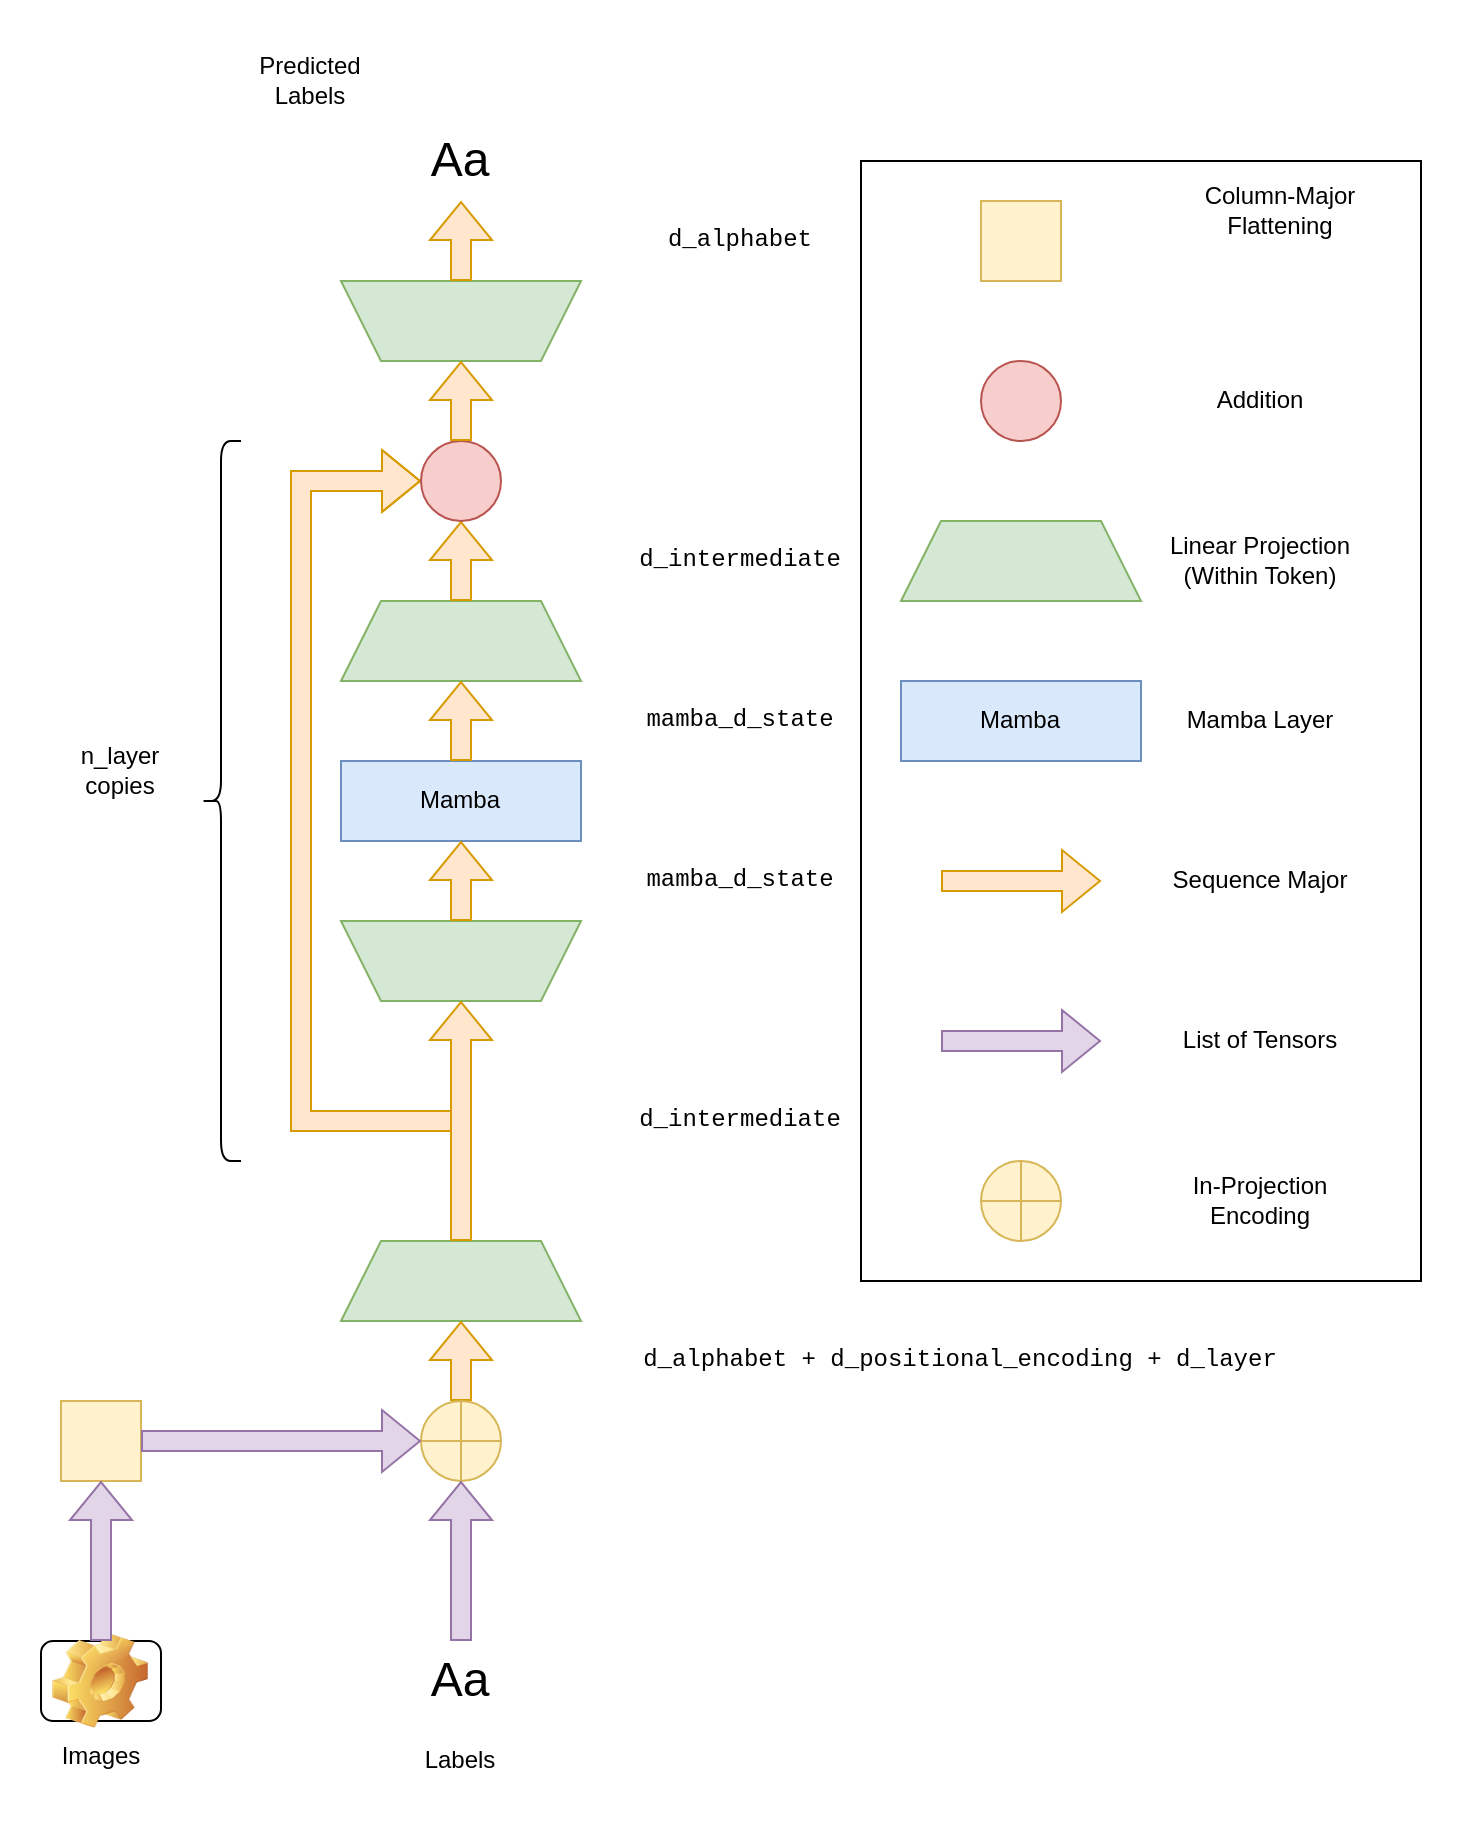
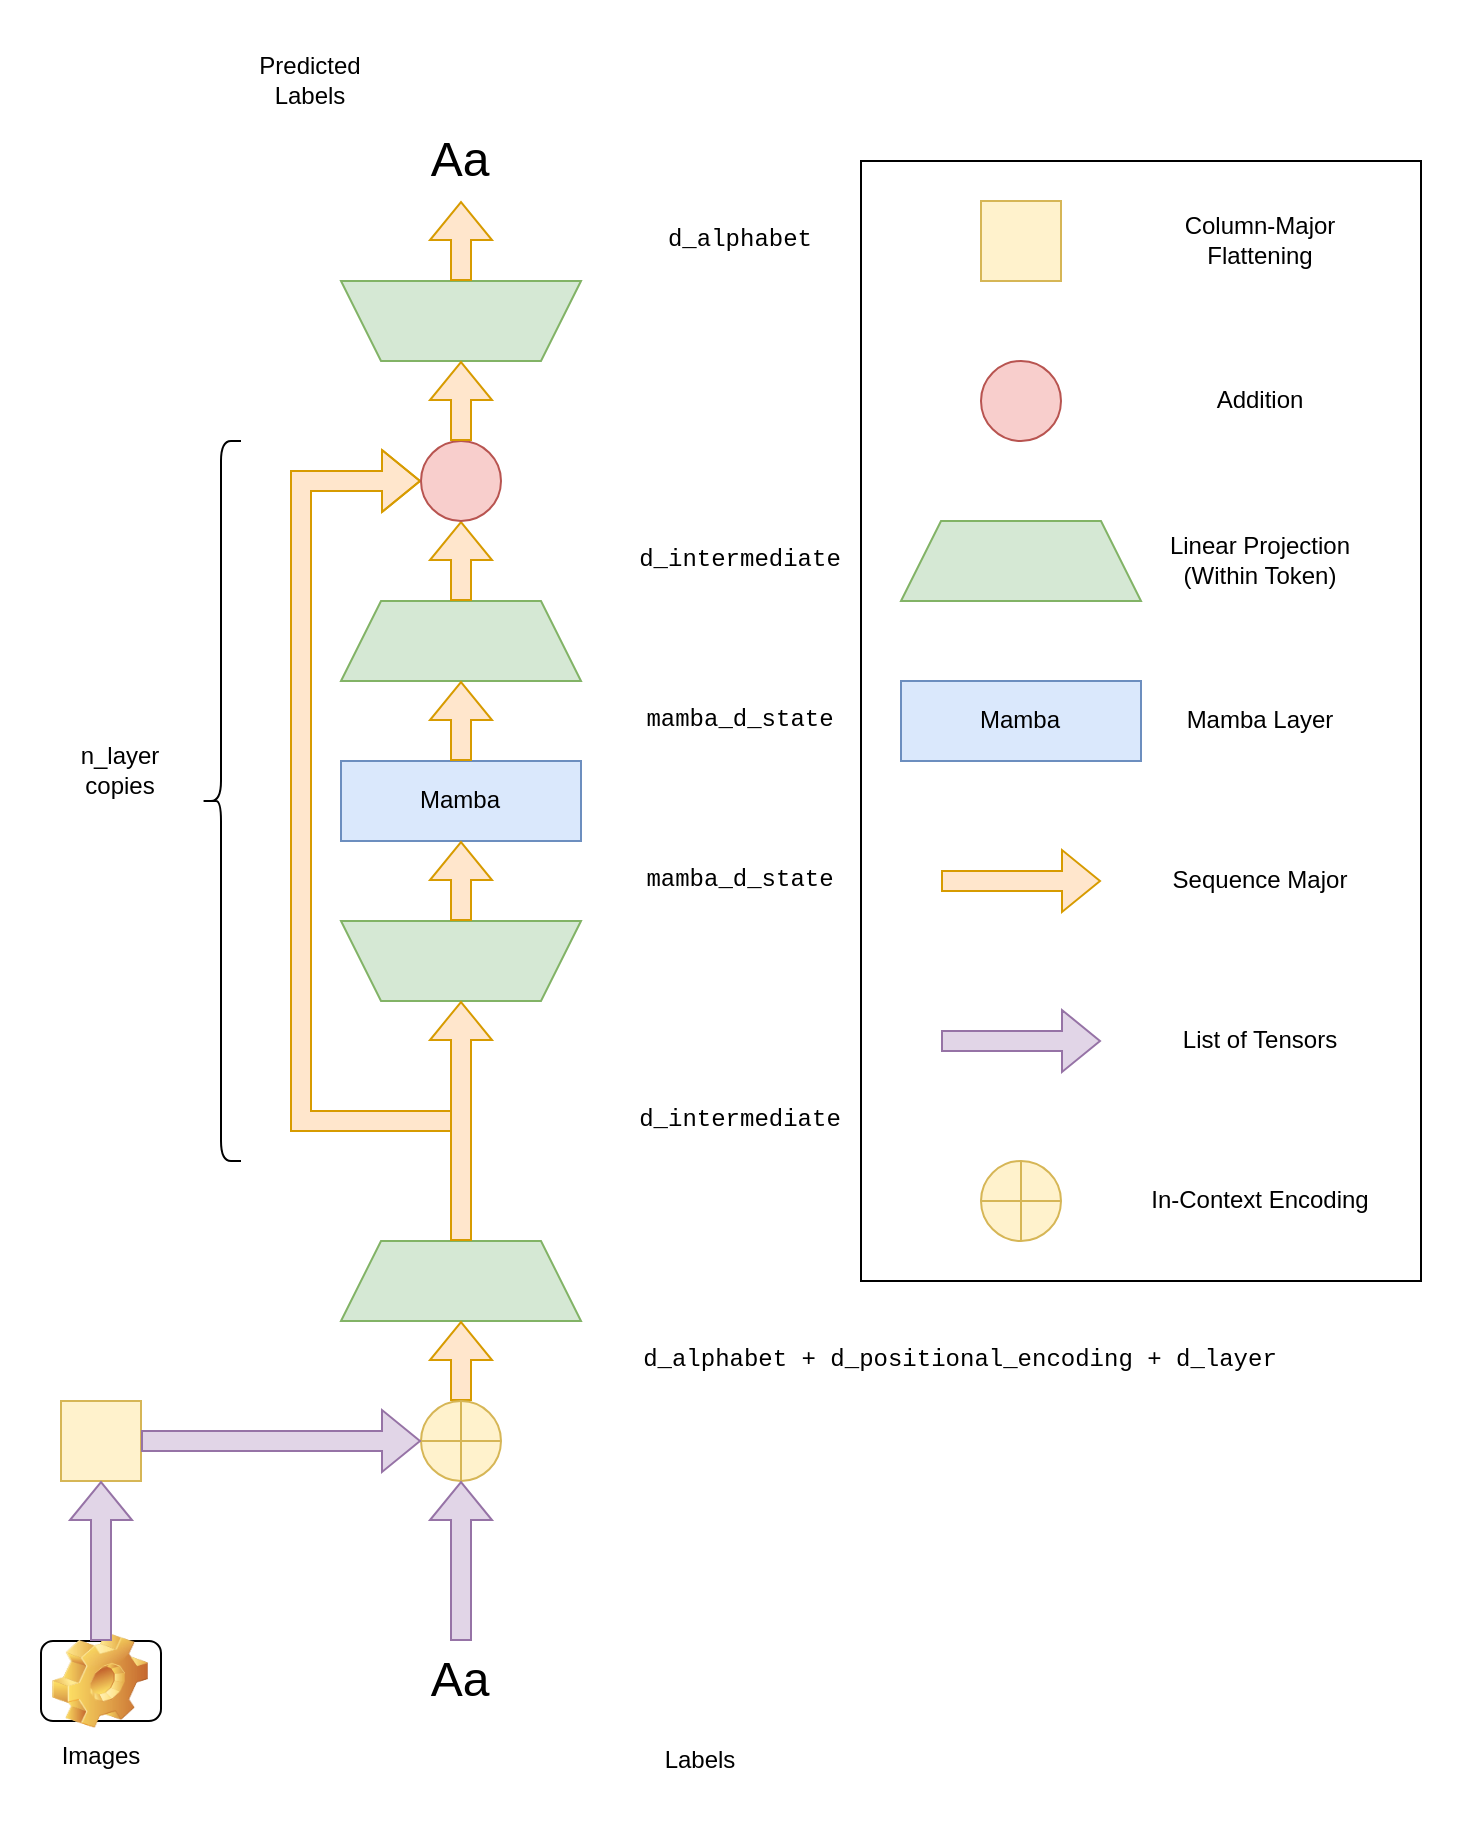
  <mxCell id="0" />
  <mxCell id="1" parent="0" />
  <mxCell id="2" value="" style="rounded=0;whiteSpace=wrap;html=1;fillColor=none;movable=0;resizable=0;rotatable=0;deletable=0;editable=0;locked=1;connectable=0;" vertex="1" parent="1"><mxGeometry x="430" y="80" width="280" height="560" as="geometry" /></mxCell>
  <mxCell id="3" value="" style="edgeStyle=elbowEdgeStyle;orthogonalLoop=1;jettySize=auto;html=1;rounded=0;shape=flexArrow;fillColor=#ffe6cc;strokeColor=#d79b00;" edge="1" parent="1" target="29"><mxGeometry width="80" relative="1" as="geometry"><mxPoint x="230" y="560" as="sourcePoint" /><mxPoint x="-150" y="420" as="targetPoint" /><Array as="points"><mxPoint x="150" y="400" /></Array></mxGeometry></mxCell>
  <mxCell id="4" value="" style="shape=trapezoid;perimeter=trapezoidPerimeter;whiteSpace=wrap;html=1;fixedSize=1;fillColor=#d5e8d4;strokeColor=#82b366;" vertex="1" parent="1"><mxGeometry x="170" y="300" width="120" height="40" as="geometry" /></mxCell>
  <mxCell id="5" value="" style="shape=trapezoid;perimeter=trapezoidPerimeter;whiteSpace=wrap;html=1;fixedSize=1;rotation=-180;fillColor=#d5e8d4;strokeColor=#82b366;" vertex="1" parent="1"><mxGeometry x="170" y="460" width="120" height="40" as="geometry" /></mxCell>
  <mxCell id="6" value="Mamba" style="whiteSpace=wrap;html=1;fillColor=#dae8fc;strokeColor=#6c8ebf;" vertex="1" parent="1"><mxGeometry x="170" y="380" width="120" height="40" as="geometry" /></mxCell>
  <mxCell id="7" value="" style="shape=trapezoid;perimeter=trapezoidPerimeter;whiteSpace=wrap;html=1;fixedSize=1;fillColor=#d5e8d4;strokeColor=#82b366;" vertex="1" parent="1"><mxGeometry x="170" y="620" width="120" height="40" as="geometry" /></mxCell>
  <mxCell id="8" value="" style="shape=flexArrow;endArrow=classic;html=1;rounded=0;fillColor=#ffe6cc;strokeColor=#d79b00;" edge="1" parent="1" source="5" target="6"><mxGeometry width="50" height="50" relative="1" as="geometry"><mxPoint x="470" y="440" as="sourcePoint" /><mxPoint x="470" y="400" as="targetPoint" /></mxGeometry></mxCell>
  <mxCell id="9" value="" style="shape=flexArrow;endArrow=classic;html=1;rounded=0;fillColor=#ffe6cc;strokeColor=#d79b00;" edge="1" parent="1" source="6" target="4"><mxGeometry width="50" height="50" relative="1" as="geometry"><mxPoint x="510" y="350" as="sourcePoint" /><mxPoint x="510" y="310" as="targetPoint" /></mxGeometry></mxCell>
  <mxCell id="10" value="" style="shape=trapezoid;perimeter=trapezoidPerimeter;whiteSpace=wrap;html=1;fixedSize=1;rotation=-180;fillColor=#d5e8d4;strokeColor=#82b366;" vertex="1" parent="1"><mxGeometry x="170" y="140" width="120" height="40" as="geometry" /></mxCell>
  <mxCell id="11" value="d_intermediate" style="text;strokeColor=none;align=center;fillColor=none;html=1;verticalAlign=middle;whiteSpace=wrap;rounded=0;fontFamily=Courier New;" vertex="1" parent="1"><mxGeometry x="340" y="260" width="60" height="40" as="geometry" /></mxCell>
  <mxCell id="12" value="d_intermediate" style="text;strokeColor=none;align=center;fillColor=none;html=1;verticalAlign=middle;whiteSpace=wrap;rounded=0;fontFamily=Courier New;" vertex="1" parent="1"><mxGeometry x="340" y="540" width="60" height="40" as="geometry" /></mxCell>
  <mxCell id="13" value="" style="edgeStyle=none;orthogonalLoop=1;jettySize=auto;html=1;rounded=0;shape=flexArrow;fillColor=#ffe6cc;strokeColor=#d79b00;" edge="1" parent="1" target="7"><mxGeometry width="80" relative="1" as="geometry"><mxPoint x="230" y="700" as="sourcePoint" /><mxPoint x="300" y="700" as="targetPoint" /><Array as="points" /></mxGeometry></mxCell>
  <mxCell id="14" value="" style="edgeStyle=none;orthogonalLoop=1;jettySize=auto;html=1;rounded=0;shape=flexArrow;fillColor=#ffe6cc;strokeColor=#d79b00;" edge="1" parent="1" source="10"><mxGeometry width="80" relative="1" as="geometry"><mxPoint x="500" y="540" as="sourcePoint" /><mxPoint x="230" y="100" as="targetPoint" /><Array as="points" /></mxGeometry></mxCell>
  <mxCell id="15" value="mamba_d_state" style="text;strokeColor=none;align=center;fillColor=none;html=1;verticalAlign=middle;whiteSpace=wrap;rounded=0;fontFamily=Courier New;" vertex="1" parent="1"><mxGeometry x="340" y="420" width="60" height="40" as="geometry" /></mxCell>
  <mxCell id="16" value="mamba_d_state" style="text;strokeColor=none;align=center;fillColor=none;html=1;verticalAlign=middle;whiteSpace=wrap;rounded=0;fontFamily=Courier New;" vertex="1" parent="1"><mxGeometry x="340" y="340" width="60" height="40" as="geometry" /></mxCell>
  <mxCell id="17" value="" style="shape=curlyBracket;whiteSpace=wrap;html=1;rounded=1;labelPosition=left;verticalLabelPosition=middle;align=right;verticalAlign=middle;" vertex="1" parent="1"><mxGeometry x="100" y="220" width="20" height="360" as="geometry" /></mxCell>
  <mxCell id="18" value="n_layer copies" style="text;strokeColor=none;align=center;fillColor=none;html=1;verticalAlign=middle;whiteSpace=wrap;rounded=0;" vertex="1" parent="1"><mxGeometry x="30" y="365" width="60" height="40" as="geometry" /></mxCell>
  <mxCell id="19" value="Aa" style="text;strokeColor=none;align=center;fillColor=none;html=1;verticalAlign=middle;whiteSpace=wrap;rounded=0;fontSize=24;" vertex="1" parent="1"><mxGeometry x="200" y="820" width="60" height="40" as="geometry" /></mxCell>
  <mxCell id="20" value="Predicted Labels" style="text;strokeColor=none;align=center;fillColor=none;html=1;verticalAlign=middle;whiteSpace=wrap;rounded=0;" vertex="1" parent="1"><mxGeometry x="125" y="20" width="60" height="40" as="geometry" /></mxCell>
  <mxCell id="21" value="d_alphabet + d_positional_encoding + d_layer" style="text;strokeColor=none;align=center;fillColor=none;html=1;verticalAlign=middle;whiteSpace=wrap;rounded=0;fontFamily=Courier New;" vertex="1" parent="1"><mxGeometry x="290" y="660" width="380" height="40" as="geometry" /></mxCell>
  <mxCell id="22" value="d_alphabet" style="text;strokeColor=none;align=center;fillColor=none;html=1;verticalAlign=middle;whiteSpace=wrap;rounded=0;fontFamily=Courier New;" vertex="1" parent="1"><mxGeometry x="290" y="100" width="160" height="40" as="geometry" /></mxCell>
  <mxCell id="23" value="" style="shape=trapezoid;perimeter=trapezoidPerimeter;whiteSpace=wrap;html=1;fixedSize=1;fillColor=#d5e8d4;strokeColor=#82b366;" vertex="1" parent="1"><mxGeometry x="450" y="260" width="120" height="40" as="geometry" /></mxCell>
  <mxCell id="24" value="Mamba" style="whiteSpace=wrap;html=1;fillColor=#dae8fc;strokeColor=#6c8ebf;" vertex="1" parent="1"><mxGeometry x="450" y="340" width="120" height="40" as="geometry" /></mxCell>
  <mxCell id="25" value="Linear Projection&lt;div&gt;(Within Token)&lt;/div&gt;" style="text;strokeColor=none;align=center;fillColor=none;html=1;verticalAlign=middle;whiteSpace=wrap;rounded=0;" vertex="1" parent="1"><mxGeometry x="570" y="260" width="120" height="40" as="geometry" /></mxCell>
  <mxCell id="26" value="Mamba Layer" style="text;strokeColor=none;align=center;fillColor=none;html=1;verticalAlign=middle;whiteSpace=wrap;rounded=0;" vertex="1" parent="1"><mxGeometry x="570" y="340" width="120" height="40" as="geometry" /></mxCell>
  <mxCell id="27" value="" style="shape=flexArrow;endArrow=classic;html=1;rounded=0;fillColor=#ffe6cc;strokeColor=#d79b00;" edge="1" parent="1" source="7" target="5"><mxGeometry width="50" height="50" relative="1" as="geometry"><mxPoint x="260" y="610" as="sourcePoint" /><mxPoint x="230" y="530" as="targetPoint" /></mxGeometry></mxCell>
  <mxCell id="28" value="" style="shape=flexArrow;endArrow=classic;html=1;rounded=0;fillColor=#ffe6cc;strokeColor=#d79b00;" edge="1" parent="1" source="4" target="29"><mxGeometry width="50" height="50" relative="1" as="geometry"><mxPoint x="230" y="300" as="sourcePoint" /><mxPoint x="230" y="270" as="targetPoint" /></mxGeometry></mxCell>
  <mxCell id="29" value="" style="ellipse;whiteSpace=wrap;html=1;aspect=fixed;fillColor=#f8cecc;strokeColor=#b85450;" vertex="1" parent="1"><mxGeometry x="210" y="220" width="40" height="40" as="geometry" /></mxCell>
  <mxCell id="30" value="" style="shape=flexArrow;endArrow=classic;html=1;rounded=0;fillColor=#ffe6cc;strokeColor=#d79b00;" edge="1" parent="1" source="29" target="10"><mxGeometry width="50" height="50" relative="1" as="geometry"><mxPoint x="280" y="240" as="sourcePoint" /><mxPoint x="230" y="180" as="targetPoint" /></mxGeometry></mxCell>
  <mxCell id="31" value="" style="ellipse;whiteSpace=wrap;html=1;aspect=fixed;fillColor=#f8cecc;strokeColor=#b85450;" vertex="1" parent="1"><mxGeometry x="490" y="180" width="40" height="40" as="geometry" /></mxCell>
  <mxCell id="32" value="Addition" style="text;strokeColor=none;align=center;fillColor=none;html=1;verticalAlign=middle;whiteSpace=wrap;rounded=0;" vertex="1" parent="1"><mxGeometry x="570" y="180" width="120" height="40" as="geometry" /></mxCell>
  <mxCell id="33" value="" style="shape=orEllipse;perimeter=ellipsePerimeter;whiteSpace=wrap;html=1;backgroundOutline=1;fillColor=#fff2cc;strokeColor=#d6b656;" vertex="1" parent="1"><mxGeometry x="210" y="700" width="40" height="40" as="geometry" /></mxCell>
  <mxCell id="34" value="" style="shape=flexArrow;endArrow=classic;html=1;rounded=0;fillColor=#e1d5e7;strokeColor=#9673a6;" edge="1" parent="1" target="33"><mxGeometry width="50" height="50" relative="1" as="geometry"><mxPoint x="230" y="820" as="sourcePoint" /><mxPoint x="230" y="760" as="targetPoint" /></mxGeometry></mxCell>
  <mxCell id="35" value="Images" style="icon;html=1;image=img/clipart/Gear_128x128.png" vertex="1" parent="1"><mxGeometry x="20" y="820" width="60" height="40" as="geometry" /></mxCell>
  <mxCell id="36" value="" style="edgeStyle=none;orthogonalLoop=1;jettySize=auto;html=1;rounded=0;shape=flexArrow;fillColor=#ffe6cc;strokeColor=#d79b00;" edge="1" parent="1"><mxGeometry width="80" relative="1" as="geometry"><mxPoint x="470" y="440" as="sourcePoint" /><mxPoint x="550" y="440" as="targetPoint" /><Array as="points" /></mxGeometry></mxCell>
  <mxCell id="37" value="Sequence Major" style="text;strokeColor=none;align=center;fillColor=none;html=1;verticalAlign=middle;whiteSpace=wrap;rounded=0;" vertex="1" parent="1"><mxGeometry x="570" y="420" width="120" height="40" as="geometry" /></mxCell>
  <mxCell id="38" value="" style="edgeStyle=none;orthogonalLoop=1;jettySize=auto;html=1;rounded=0;shape=flexArrow;fillColor=#e1d5e7;strokeColor=#9673a6;" edge="1" parent="1"><mxGeometry width="80" relative="1" as="geometry"><mxPoint x="470" y="520" as="sourcePoint" /><mxPoint x="550" y="520" as="targetPoint" /><Array as="points" /></mxGeometry></mxCell>
  <mxCell id="39" value="List of Tensors" style="text;strokeColor=none;align=center;fillColor=none;html=1;verticalAlign=middle;whiteSpace=wrap;rounded=0;" vertex="1" parent="1"><mxGeometry x="570" y="500" width="120" height="40" as="geometry" /></mxCell>
  <mxCell id="40" value="" style="shape=orEllipse;perimeter=ellipsePerimeter;whiteSpace=wrap;html=1;backgroundOutline=1;fillColor=#fff2cc;strokeColor=#d6b656;" vertex="1" parent="1"><mxGeometry x="490" y="580" width="40" height="40" as="geometry" /></mxCell>
- <mxCell id="41" value="In-Projection Encoding" style="text;strokeColor=none;align=center;fillColor=none;html=1;verticalAlign=middle;whiteSpace=wrap;rounded=0;" vertex="1" parent="1"><mxGeometry x="570" y="580" width="120" height="40" as="geometry" /></mxCell>
- <mxCell id="42" value="Column-Major Flattening" style="text;strokeColor=none;align=center;fillColor=none;html=1;verticalAlign=middle;whiteSpace=wrap;rounded=0;" vertex="1" parent="1"><mxGeometry x="580" y="85" width="120" height="40" as="geometry" /></mxCell>
+ <mxCell id="41" value="In-Context Encoding" style="text;strokeColor=none;align=center;fillColor=none;html=1;verticalAlign=middle;whiteSpace=wrap;rounded=0;" vertex="1" parent="1"><mxGeometry x="570" y="580" width="120" height="40" as="geometry" /></mxCell>
+ <mxCell id="42" value="Column-Major Flattening" style="text;strokeColor=none;align=center;fillColor=none;html=1;verticalAlign=middle;whiteSpace=wrap;rounded=0;" vertex="1" parent="1"><mxGeometry x="570" y="100" width="120" height="40" as="geometry" /></mxCell>
  <mxCell id="43" value="" style="whiteSpace=wrap;html=1;aspect=fixed;fillColor=#fff2cc;strokeColor=#d6b656;" vertex="1" parent="1"><mxGeometry x="490" y="100" width="40" height="40" as="geometry" /></mxCell>
  <mxCell id="44" value="" style="whiteSpace=wrap;html=1;aspect=fixed;fillColor=#fff2cc;strokeColor=#d6b656;" vertex="1" parent="1"><mxGeometry x="30" y="700" width="40" height="40" as="geometry" /></mxCell>
  <mxCell id="45" value="" style="shape=flexArrow;endArrow=classic;html=1;rounded=0;fillColor=#e1d5e7;strokeColor=#9673a6;" edge="1" parent="1" source="35" target="44"><mxGeometry width="50" height="50" relative="1" as="geometry"><mxPoint x="49.66" y="820" as="sourcePoint" /><mxPoint x="49.66" y="740" as="targetPoint" /></mxGeometry></mxCell>
  <mxCell id="46" value="" style="shape=flexArrow;endArrow=classic;html=1;rounded=0;fillColor=#e1d5e7;strokeColor=#9673a6;" edge="1" parent="1" source="44" target="33"><mxGeometry width="50" height="50" relative="1" as="geometry"><mxPoint x="50" y="820" as="sourcePoint" /><mxPoint x="170" y="760" as="targetPoint" /><Array as="points" /></mxGeometry></mxCell>
- <mxCell id="47" value="Labels" style="text;strokeColor=none;align=center;fillColor=none;html=1;verticalAlign=middle;whiteSpace=wrap;rounded=0;" vertex="1" parent="1"><mxGeometry x="200" y="860" width="60" height="40" as="geometry" /></mxCell>
+ <mxCell id="47" value="Labels" style="text;strokeColor=none;align=center;fillColor=none;html=1;verticalAlign=middle;whiteSpace=wrap;rounded=0;" vertex="1" parent="1"><mxGeometry x="320" y="860" width="60" height="40" as="geometry" /></mxCell>
  <mxCell id="48" value="Aa" style="text;strokeColor=none;align=center;fillColor=none;html=1;verticalAlign=middle;whiteSpace=wrap;rounded=0;fontSize=24;" vertex="1" parent="1"><mxGeometry x="200" y="60" width="60" height="40" as="geometry" /></mxCell>
